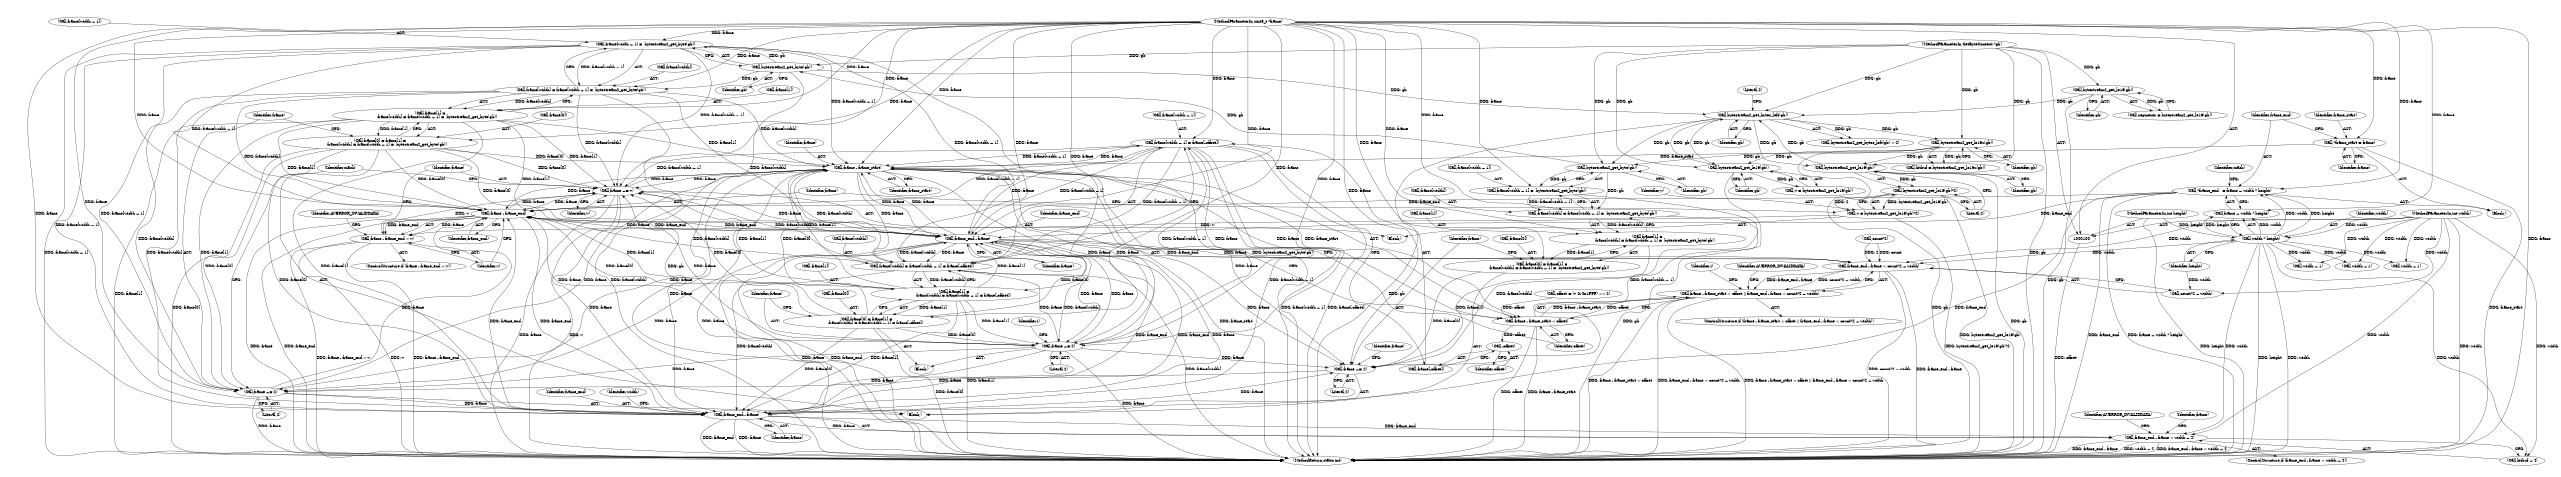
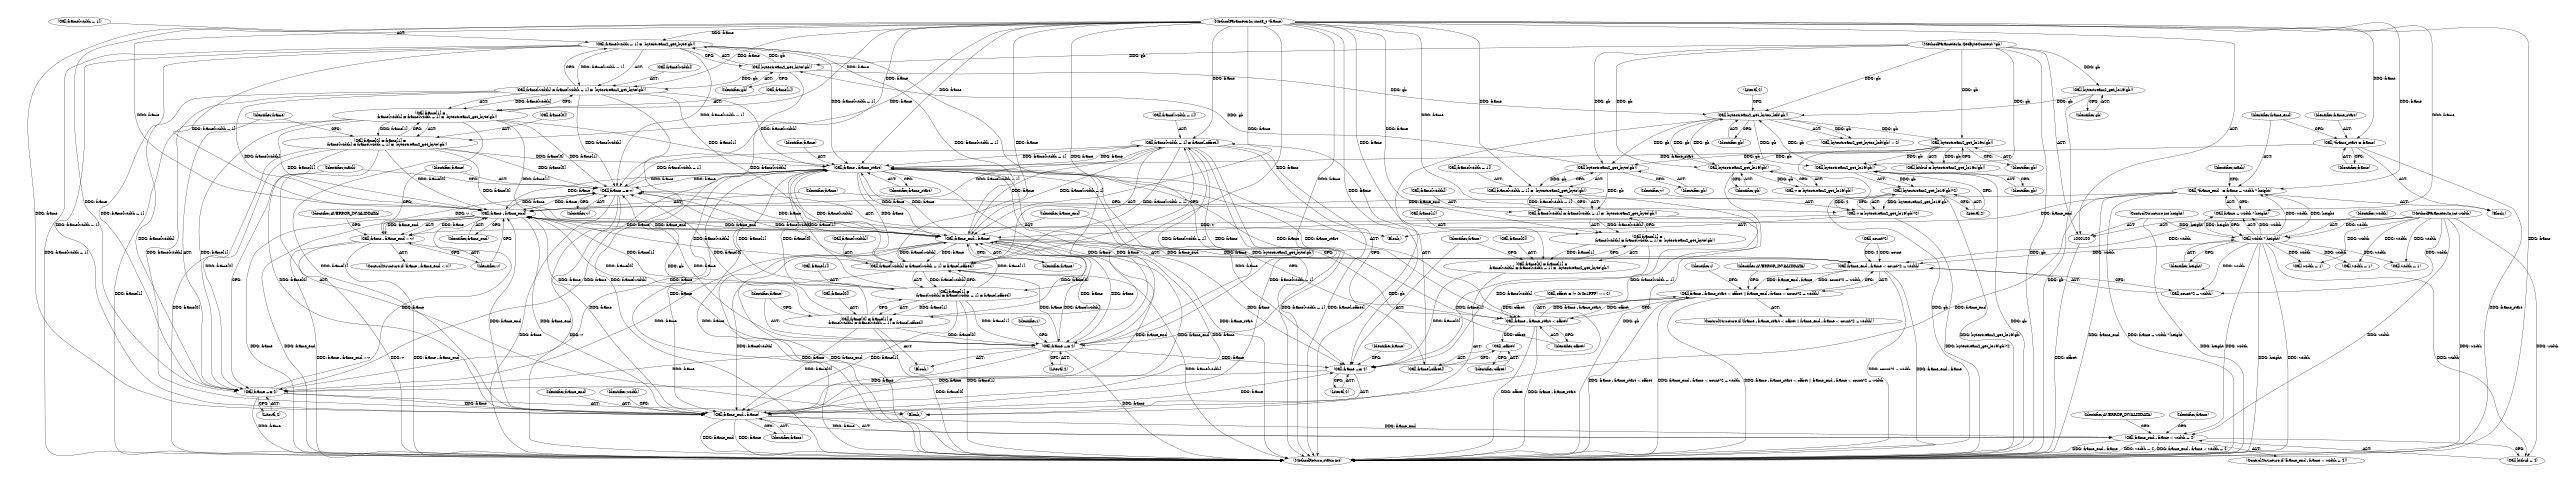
  digraph {
    n1 [label="(Call,frame[width + 1] = frame[-offset])"]
    n2 [label="(Call,frame - frame_start)"]
    n3 [label="(Call,frame += v)"]
    n4 [label="(Call,frame - frame_end)"]
    n5 [label="(Call,frame[width] = frame[width + 1] = frame[-offset])"]
    n6 [label="(Call,frame_end - frame)"]
    n7 [label="(Call,frame_end - frame)"]
    n8 [label="(Call,frame += 2)"]
    n9 [label="(Call,frame[-offset])"]
    n10 [label="(MethodReturn,static int)"]
    n11 [label="(Call,frame += 2)"]
    n12 [label="(Call,frame += 2)"]
    n13 [label="(Call,frame - frame_start < offset)"]
    n14 [label="(Identifier,frame_start)"]
    n15 [label="(Block,)"]
    n16 [label="(Identifier,v)"]
    n17 [label="(Call,frame - frame_end < v)"]
    n18 [label="(Identifier,frame_end)"]
    n19 [label="(Call,frame[1] =\n                frame[width] = frame[width + 1] = frame[-offset])"]
    n20 [label="(Call,frame_end - frame < count*2 + width)"]
    n21 [label="(Identifier,frame)"]
    n22 [label="(Call,frame_end - frame < width + 4)"]
    n23 [label="(Identifier,frame)"]
    n24 [label="(Block,)"]
    n25 [label="(Literal,2)"]
    n26 [label="(Call,-offset)"]
    n27 [label="(MethodParameterIn,uint8_t *frame)"]
    n28 [label="(Call,frame[width + 1] =  bytestream2_get_byte(gb))"]
    n29 [label="(Call,*frame_end   = frame + width * height)"]
    n30 [label="(Call,frame[width] = frame[width + 1] =  bytestream2_get_byte(gb))"]
    n31 [label="(Call,frame[1] =\n            frame[width] = frame[width + 1] =  bytestream2_get_byte(gb))"]
    n32 [label="(Call,frame[0] = frame[1] =\n                frame[width] = frame[width + 1] = frame[-offset])"]
    n33 [label="(Call,frame[0] = frame[1] =\n            frame[width] = frame[width + 1] =  bytestream2_get_byte(gb))"]
    n34 [label="(Call,frame[width + 1] =  bytestream2_get_byte(gb))"]
    n35 [label="(Call,frame[width] = frame[width + 1] =  bytestream2_get_byte(gb))"]
    n36 [label="(Call,frame[0] = frame[1] =\n             frame[width] = frame[width + 1] =  bytestream2_get_byte(gb))"]
    n37 [label="(Call,frame[1] =\n             frame[width] = frame[width + 1] =  bytestream2_get_byte(gb))"]
    n38 [label="(Call,*frame_start = frame)"]
    n39 [label="(Call,frame + width * height)"]
    1000100
    n41 [label="(Call,bytestream2_get_byte(gb))"]
    n42 [label="(Block,)"]
    n43 [label="(Block,)"]
    n44 [label="(Literal,2)"]
    n45 [label="(Literal,2)"]
    n46 [label="(Call,bytestream2_get_byte(gb))"]
    n47 [label="(Identifier,frame)"]
    n48 [label="(Call,width * height)"]
    n49 [label="(Call,frame - frame_start < offset || frame_end - frame < count*2 + width)"]
    n50 [label="(Identifier,offset)"]
    n51 [label="(ControlStructure,if (frame - frame_end < v))"]
    n52 [label="(Identifier,v)"]
    n53 [label="(Call,bytestream2_get_bytes_left(gb))"]
    n54 [label="(Identifier,gb)"]
    n55 [label="(Call,bytestream2_get_le16(gb))"]
    n56 [label="(Call,bytestream2_get_le16u(gb))"]
    n57 [label="(Call,bytestream2_get_le16(gb))"]
    n58 [label="(Identifier,gb)"]
    n59 [label="(Call,bytestream2_get_bytes_left(gb) < 2)"]
    n60 [label="(Identifier,gb)"]
    n61 [label="(Call,bytestream2_get_le16(gb)*2)"]
    n62 [label="(Identifier,gb)"]
    n63 [label="(Identifier,gb)"]
    n64 [label="(Call,bitbuf = bytestream2_get_le16u(gb))"]
    n65 [label="(Call,v = bytestream2_get_le16(gb))"]
    n66 [label="(Identifier,gb)"]
    n67 [label="(Call,v = bytestream2_get_le16(gb)*2)"]
    n68 [label="(Literal,2)"]
    n69 [label="(MethodParameterIn,GetByteContext *gb)"]
    n70 [label="(Call,bytestream2_get_le16(gb))"]
    n71 [label="(Identifier,gb)"]
-   n72 [label="(Call,segments = bytestream2_get_le16(gb))"]
    n73 [label="(Call,count*2 + width)"]
    n74 [label="(Call,bitbuf + 4)"]
    n75 [label="(ControlStructure,if (frame_end - frame < width + 4))"]
    n76 [label="(Call,width + 1)"]
    n77 [label="(Identifier,height)"]
    n78 [label="(Call,width + 1)"]
    n79 [label="(Call,width + 1)"]
    n80 [label="(MethodParameterIn,int width)"]
-   n81 [label="(MethodParameterIn,int height)"]
+   n81 [label="(ControlStructure,int height)"]
    n82 [label="(ControlStructure,if (frame - frame_start < offset || frame_end - frame < count*2 + width))"]
    n83 [label="(Identifier,offset)"]
    n84 [label="(Call,frame[0])"]
    n85 [label="(Identifier,width)"]
    n86 [label="(Identifier,v)"]
    n87 [label="(Identifier,AVERROR_INVALIDDATA)"]
    n88 [label="(Identifier,AVERROR_INVALIDDATA)"]
    n89 [label="(Identifier,mask)"]
    n90 [label="(Identifier,frame_end)"]
    n91 [label="(Call,frame[0])"]
    n92 [label="(Identifier,frame_end)"]
    n93 [label="(Literal,2)"]
    n94 [label="(Identifier,frame)"]
    n95 [label="(Call,frame[width])"]
    n96 [label="(Call,frame[1])"]
    n97 [label="(Call,frame[0])"]
    n98 [label="(Identifier,frame)"]
    n99 [label="(Call,frame[width + 1])"]
    n100 [label="(Identifier,i)"]
    n101 [label="(Call,frame[width + 1])"]
    n102 [label="(Call,offset = (v & 0x1FFF) << 2)"]
    n103 [label="(Identifier,frame)"]
    n104 [label="(Identifier,frame)"]
    n105 [label="(Call,frame[width + 1])"]
    n106 [label="(Identifier,frame)"]
    n107 [label="(Identifier,frame)"]
    n108 [label="(Identifier,i)"]
    n109 [label="(Identifier,AVERROR_INVALIDDATA)"]
    n110 [label="(Call,count*2)"]
    n111 [label="(Identifier,frame_end)"]
    n112 [label="(Call,frame[width])"]
    n113 [label="(Identifier,frame)"]
    n114 [label="(Identifier,mask)"]
    n115 [label="(Identifier,frame)"]
    n116 [label="(Identifier,width)"]
    n117 [label="(Identifier,frame_start)"]
    n118 [label="(Call,frame[1])"]
    n119 [label="(Call,frame[width])"]
    n120 [label="(Call,frame[1])"]
    n1 -> n2 [label="DDG: frame[width + 1]"]
    n1 -> n3 [label="DDG: frame[width + 1]"]
    n1 -> n4 [label="DDG: frame[width + 1]"]
    n1 -> n5 [label="AST: "]
    n1 -> n5 [label="DDG: frame[width + 1]"]
    n1 -> n6 [label="DDG: frame[width + 1]"]
    n1 -> n7 [label="DDG: frame[width + 1]"]
    n1 -> n8 [label="DDG: frame[width + 1]"]
    n1 -> n9 [label="CFG: "]
    n1 -> n10 [label="DDG: frame[-offset]"]
    n1 -> n10 [label="DDG: frame[width + 1]"]
    n2 -> n1 [label="DDG: frame"]
    n2 -> n3 [label="DDG: frame"]
    n2 -> n4 [label="DDG: frame"]
    n2 -> n5 [label="DDG: frame"]
    n2 -> n6 [label="DDG: frame"]
    n2 -> n7 [label="DDG: frame"]
    n2 -> n8 [label="DDG: frame"]
    n2 -> n10 [label="DDG: frame_start"]
    n2 -> n10 [label="DDG: frame"]
    n2 -> n11 [label="DDG: frame"]
    n2 -> n12 [label="DDG: frame"]
    n2 -> n13 [label="AST: "]
    n2 -> n13 [label="DDG: frame"]
    n2 -> n13 [label="DDG: frame_start"]
    n2 -> n14 [label="CFG: "]
    n3 -> n2 [label="DDG: frame"]
    n3 -> n4 [label="DDG: frame"]
    n3 -> n7 [label="DDG: frame"]
    n3 -> n10 [label="DDG: frame"]
    n3 -> n10 [label="DDG: v"]
    n3 -> n15 [label="AST: "]
    n3 -> n16 [label="CFG: "]
    n4 -> n3 [label="DDG: frame"]
    n4 -> n6 [label="DDG: frame_end"]
    n4 -> n7 [label="DDG: frame_end"]
    n4 -> n10 [label="DDG: frame"]
    n4 -> n10 [label="DDG: frame_end"]
    n4 -> n17 [label="AST: "]
    n4 -> n17 [label="DDG: frame"]
    n4 -> n17 [label="DDG: frame_end"]
    n4 -> n18 [label="CFG: "]
    n5 -> n1 [label="CFG: "]
    n5 -> n2 [label="DDG: frame[width]"]
    n5 -> n3 [label="DDG: frame[width]"]
    n5 -> n4 [label="DDG: frame[width]"]
    n5 -> n6 [label="DDG: frame[width]"]
    n5 -> n7 [label="DDG: frame[width]"]
    n5 -> n8 [label="DDG: frame[width]"]
    n5 -> n10 [label="DDG: frame[width]"]
    n5 -> n19 [label="AST: "]
    n5 -> n19 [label="DDG: frame[width]"]
    n6 -> n1 [label="DDG: frame"]
    n6 -> n2 [label="DDG: frame"]
    n6 -> n3 [label="DDG: frame"]
    n6 -> n4 [label="DDG: frame"]
    n6 -> n4 [label="DDG: frame_end"]
    n6 -> n5 [label="DDG: frame"]
    n6 -> n7 [label="DDG: frame_end"]
    n6 -> n7 [label="DDG: frame"]
    n6 -> n8 [label="DDG: frame"]
    n6 -> n10 [label="DDG: frame"]
    n6 -> n10 [label="DDG: frame_end"]
    n6 -> n11 [label="DDG: frame"]
    n6 -> n12 [label="DDG: frame"]
    n6 -> n20 [label="AST: "]
    n6 -> n20 [label="DDG: frame_end"]
    n6 -> n20 [label="DDG: frame"]
    n6 -> n21 [label="CFG: "]
    n7 -> n4 [label="DDG: frame_end"]
    n7 -> n6 [label="DDG: frame_end"]
    n7 -> n10 [label="DDG: frame"]
    n7 -> n10 [label="DDG: frame_end"]
    n7 -> n12 [label="DDG: frame"]
    n7 -> n22 [label="AST: "]
    n7 -> n22 [label="DDG: frame_end"]
    n7 -> n22 [label="DDG: frame"]
    n7 -> n23 [label="CFG: "]
    n8 -> n1 [label="DDG: frame"]
    n8 -> n2 [label="DDG: frame"]
    n8 -> n3 [label="DDG: frame"]
    n8 -> n4 [label="DDG: frame"]
    n8 -> n5 [label="DDG: frame"]
    n8 -> n6 [label="DDG: frame"]
    n8 -> n7 [label="DDG: frame"]
    n8 -> n10 [label="DDG: frame"]
    n8 -> n11 [label="DDG: frame"]
    n8 -> n12 [label="DDG: frame"]
    n8 -> n24 [label="AST: "]
    n8 -> n25 [label="CFG: "]
    n9 -> n1 [label="AST: "]
    n9 -> n26 [label="CFG: "]
    n11 -> n2 [label="DDG: frame"]
    n11 -> n4 [label="DDG: frame"]
    n11 -> n7 [label="DDG: frame"]
    n11 -> n10 [label="DDG: frame"]
    n11 -> n43 [label="AST: "]
    n11 -> n44 [label="CFG: "]
    n12 -> n11 [label="DDG: frame"]
    n12 -> n43 [label="AST: "]
    n12 -> n45 [label="CFG: "]
    n13 -> n10 [label="DDG: frame - frame_start"]
    n13 -> n10 [label="DDG: offset"]
    n13 -> n26 [label="DDG: offset"]
    n13 -> n49 [label="AST: "]
    n13 -> n49 [label="DDG: frame - frame_start"]
    n13 -> n49 [label="DDG: offset"]
    n13 -> n50 [label="CFG: "]
    n14 -> n2 [label="AST: "]
    n16 -> n3 [label="AST: "]
    n17 -> n3 [label="DDG: v"]
    n17 -> n10 [label="DDG: frame - frame_end < v"]
    n17 -> n10 [label="DDG: v"]
    n17 -> n10 [label="DDG: frame - frame_end"]
    n17 -> n51 [label="AST: "]
    n17 -> n52 [label="CFG: "]
    n18 -> n4 [label="AST: "]
    n19 -> n2 [label="DDG: frame[1]"]
    n19 -> n3 [label="DDG: frame[1]"]
    n19 -> n4 [label="DDG: frame[1]"]
    n19 -> n5 [label="CFG: "]
    n19 -> n6 [label="DDG: frame[1]"]
    n19 -> n7 [label="DDG: frame[1]"]
    n19 -> n8 [label="DDG: frame[1]"]
    n19 -> n10 [label="DDG: frame[1]"]
    n19 -> n32 [label="AST: "]
    n19 -> n32 [label="DDG: frame[1]"]
    n20 -> n10 [label="DDG: count*2 + width"]
    n20 -> n10 [label="DDG: frame_end - frame"]
    n20 -> n49 [label="AST: "]
    n20 -> n49 [label="DDG: frame_end - frame"]
    n20 -> n49 [label="DDG: count*2 + width"]
    n20 -> n73 [label="CFG: "]
    n21 -> n6 [label="AST: "]
    n22 -> n10 [label="DDG: frame_end - frame"]
    n22 -> n10 [label="DDG: width + 4"]
    n22 -> n10 [label="DDG: frame_end - frame < width + 4"]
    n22 -> n74 [label="CFG: "]
    n22 -> n75 [label="AST: "]
    n23 -> n7 [label="AST: "]
    n25 -> n8 [label="AST: "]
    n26 -> n9 [label="AST: "]
    n26 -> n83 [label="CFG: "]
    n27 -> n1 [label="DDG: frame"]
    n27 -> n2 [label="DDG: frame"]
    n27 -> n3 [label="DDG: frame"]
    n27 -> n4 [label="DDG: frame"]
    n27 -> n5 [label="DDG: frame"]
    n27 -> n6 [label="DDG: frame"]
    n27 -> n7 [label="DDG: frame"]
    n27 -> n8 [label="DDG: frame"]
    n27 -> n10 [label="DDG: frame"]
    n27 -> n11 [label="DDG: frame"]
    n27 -> n12 [label="DDG: frame"]
    n27 -> n19 [label="DDG: frame"]
    n27 -> n28 [label="DDG: frame"]
    n27 -> n29 [label="DDG: frame"]
    n27 -> n30 [label="DDG: frame"]
    n27 -> n31 [label="DDG: frame"]
    n27 -> n32 [label="DDG: frame"]
    n27 -> n33 [label="DDG: frame"]
    n27 -> n34 [label="DDG: frame"]
    n27 -> n35 [label="DDG: frame"]
    n27 -> n36 [label="DDG: frame"]
    n27 -> n37 [label="DDG: frame"]
    n27 -> n38 [label="DDG: frame"]
    n27 -> n39 [label="DDG: frame"]
    n27 -> 1000100 [label="AST: "]
    n28 -> n2 [label="DDG: frame[width + 1]"]
    n28 -> n3 [label="DDG: frame[width + 1]"]
    n28 -> n4 [label="DDG: frame[width + 1]"]
    n28 -> n6 [label="DDG: frame[width + 1]"]
    n28 -> n7 [label="DDG: frame[width + 1]"]
    n28 -> n10 [label="DDG: frame[width + 1]"]
    n28 -> n10 [label="DDG: bytestream2_get_byte(gb)"]
    n28 -> n11 [label="DDG: frame[width + 1]"]
    n28 -> n30 [label="AST: "]
    n28 -> n30 [label="DDG: frame[width + 1]"]
    n28 -> n41 [label="CFG: "]
    n29 -> n4 [label="DDG: frame_end"]
    n29 -> n6 [label="DDG: frame_end"]
    n29 -> n7 [label="DDG: frame_end"]
    n29 -> n10 [label="DDG: frame_end"]
    n29 -> n10 [label="DDG: frame + width * height"]
    n29 -> n39 [label="CFG: "]
    n29 -> n42 [label="AST: "]
    n30 -> n2 [label="DDG: frame[width]"]
    n30 -> n3 [label="DDG: frame[width]"]
    n30 -> n4 [label="DDG: frame[width]"]
    n30 -> n6 [label="DDG: frame[width]"]
    n30 -> n7 [label="DDG: frame[width]"]
    n30 -> n10 [label="DDG: frame[width]"]
    n30 -> n11 [label="DDG: frame[width]"]
    n30 -> n28 [label="CFG: "]
    n30 -> n31 [label="AST: "]
    n30 -> n31 [label="DDG: frame[width]"]
    n31 -> n2 [label="DDG: frame[1]"]
    n31 -> n3 [label="DDG: frame[1]"]
    n31 -> n4 [label="DDG: frame[1]"]
    n31 -> n6 [label="DDG: frame[1]"]
    n31 -> n7 [label="DDG: frame[1]"]
    n31 -> n10 [label="DDG: frame[1]"]
    n31 -> n11 [label="DDG: frame[1]"]
    n31 -> n30 [label="CFG: "]
    n31 -> n33 [label="AST: "]
    n31 -> n33 [label="DDG: frame[1]"]
    n32 -> n2 [label="DDG: frame[0]"]
    n32 -> n3 [label="DDG: frame[0]"]
    n32 -> n4 [label="DDG: frame[0]"]
    n32 -> n6 [label="DDG: frame[0]"]
    n32 -> n7 [label="DDG: frame[0]"]
    n32 -> n8 [label="DDG: frame[0]"]
    n32 -> n10 [label="DDG: frame[0]"]
    n32 -> n19 [label="CFG: "]
    n32 -> n24 [label="AST: "]
    n33 -> n2 [label="DDG: frame[0]"]
    n33 -> n3 [label="DDG: frame[0]"]
    n33 -> n4 [label="DDG: frame[0]"]
    n33 -> n6 [label="DDG: frame[0]"]
    n33 -> n7 [label="DDG: frame[0]"]
    n33 -> n10 [label="DDG: frame[0]"]
    n33 -> n11 [label="DDG: frame[0]"]
    n33 -> n31 [label="CFG: "]
    n33 -> n43 [label="AST: "]
    n34 -> n12 [label="DDG: frame[width + 1]"]
    n34 -> n35 [label="AST: "]
    n34 -> n35 [label="DDG: frame[width + 1]"]
    n34 -> n46 [label="CFG: "]
    n35 -> n12 [label="DDG: frame[width]"]
    n35 -> n34 [label="CFG: "]
    n35 -> n37 [label="AST: "]
    n35 -> n37 [label="DDG: frame[width]"]
    n36 -> n12 [label="DDG: frame[0]"]
    n36 -> n37 [label="CFG: "]
    n36 -> n43 [label="AST: "]
    n37 -> n12 [label="DDG: frame[1]"]
    n37 -> n35 [label="CFG: "]
    n37 -> n36 [label="AST: "]
    n37 -> n36 [label="DDG: frame[1]"]
    n38 -> n2 [label="DDG: frame_start"]
    n38 -> n10 [label="DDG: frame_start"]
    n38 -> n42 [label="AST: "]
    n38 -> n47 [label="CFG: "]
    n39 -> n29 [label="AST: "]
    n39 -> n48 [label="CFG: "]
    1000100 -> n10 [label="DDG: offset"]
    n41 -> n10 [label="DDG: gb"]
    n41 -> n28 [label="AST: "]
    n41 -> n28 [label="DDG: gb"]
    n41 -> n30 [label="DDG: gb"]
    n41 -> n53 [label="DDG: gb"]
    n41 -> n54 [label="CFG: "]
    n44 -> n11 [label="AST: "]
    n45 -> n12 [label="AST: "]
    n46 -> n34 [label="AST: "]
    n46 -> n34 [label="DDG: gb"]
    n46 -> n35 [label="DDG: gb"]
    n46 -> n41 [label="DDG: gb"]
    n46 -> n60 [label="CFG: "]
    n47 -> n38 [label="AST: "]
    n48 -> n10 [label="DDG: height"]
    n48 -> n10 [label="DDG: width"]
    n48 -> n20 [label="DDG: width"]
    n48 -> n22 [label="DDG: width"]
    n48 -> n29 [label="DDG: width"]
    n48 -> n29 [label="DDG: height"]
    n48 -> n39 [label="AST: "]
    n48 -> n39 [label="DDG: width"]
    n48 -> n39 [label="DDG: height"]
-   n77 -> n73 [label="DDG: width"]
+   n48 -> n73 [label="DDG: width"]
    n48 -> n74 [label="DDG: width"]
    n48 -> n76 [label="DDG: width"]
    n48 -> n77 [label="CFG: "]
    n48 -> n78 [label="DDG: width"]
    n48 -> n79 [label="DDG: width"]
    n49 -> n10 [label="DDG: frame - frame_start < offset"]
    n49 -> n10 [label="DDG: frame_end - frame < count*2 + width"]
    n49 -> n10 [label="DDG: frame - frame_start < offset || frame_end - frame < count*2 + width"]
    n49 -> n13 [label="CFG: "]
    n49 -> n20 [label="CFG: "]
    n49 -> n82 [label="AST: "]
    n50 -> n2 [label="CFG: "]
    n50 -> n13 [label="AST: "]
    n52 -> n4 [label="CFG: "]
    n52 -> n17 [label="AST: "]
    n53 -> n10 [label="DDG: gb"]
    n53 -> n46 [label="DDG: gb"]
    n53 -> n55 [label="DDG: gb"]
    n53 -> n56 [label="DDG: gb"]
    n53 -> n57 [label="DDG: gb"]
    n53 -> n58 [label="CFG: "]
    n53 -> n59 [label="AST: "]
    n53 -> n59 [label="DDG: gb"]
    n54 -> n41 [label="AST: "]
    n55 -> n10 [label="DDG: gb"]
    n55 -> n53 [label="DDG: gb"]
    n55 -> n61 [label="AST: "]
    n55 -> n61 [label="DDG: gb"]
    n55 -> n62 [label="CFG: "]
    n56 -> n10 [label="DDG: gb"]
    n56 -> n46 [label="DDG: gb"]
    n56 -> n55 [label="DDG: gb"]
    n56 -> n57 [label="DDG: gb"]
    n56 -> n63 [label="CFG: "]
    n56 -> n64 [label="AST: "]
    n56 -> n64 [label="DDG: gb"]
    n57 -> n10 [label="DDG: gb"]
    n57 -> n53 [label="DDG: gb"]
    n57 -> n65 [label="AST: "]
    n57 -> n65 [label="DDG: gb"]
    n57 -> n66 [label="CFG: "]
    n58 -> n53 [label="AST: "]
    n60 -> n46 [label="AST: "]
    n61 -> n10 [label="DDG: bytestream2_get_le16(gb)"]
    n61 -> n67 [label="AST: "]
    n61 -> n67 [label="DDG: bytestream2_get_le16(gb)"]
    n61 -> n67 [label="DDG: 2"]
    n61 -> n68 [label="CFG: "]
    n62 -> n55 [label="AST: "]
    n63 -> n56 [label="AST: "]
    n64 -> n56 [label="CFG: "]
    n65 -> n57 [label="CFG: "]
    n66 -> n57 [label="AST: "]
    n67 -> n10 [label="DDG: bytestream2_get_le16(gb)*2"]
    n67 -> n15 [label="AST: "]
    n67 -> n17 [label="DDG: v"]
    n67 -> n61 [label="CFG: "]
    n68 -> n55 [label="CFG: "]
    n68 -> n61 [label="AST: "]
    n69 -> n10 [label="DDG: gb"]
    n69 -> 1000100 [label="AST: "]
    n69 -> n41 [label="DDG: gb"]
    n69 -> n46 [label="DDG: gb"]
    n69 -> n53 [label="DDG: gb"]
    n69 -> n55 [label="DDG: gb"]
    n69 -> n56 [label="DDG: gb"]
    n69 -> n57 [label="DDG: gb"]
    n69 -> n70 [label="DDG: gb"]
    n70 -> n10 [label="DDG: gb"]
    n70 -> n53 [label="DDG: gb"]
    n70 -> n71 [label="CFG: "]
-   n70 -> n72 [label="AST: "]
-   n70 -> n72 [label="DDG: gb"]
    n71 -> n70 [label="AST: "]
-   n72 -> n70 [label="CFG: "]
    n73 -> n20 [label="AST: "]
    n74 -> n22 [label="AST: "]
    n77 -> n48 [label="AST: "]
    n80 -> n10 [label="DDG: width"]
    n80 -> n20 [label="DDG: width"]
    n80 -> n22 [label="DDG: width"]
    n80 -> 1000100 [label="AST: "]
    n80 -> n48 [label="DDG: width"]
    n80 -> n73 [label="DDG: width"]
    n80 -> n74 [label="DDG: width"]
    n80 -> n76 [label="DDG: width"]
    n80 -> n78 [label="DDG: width"]
    n80 -> n79 [label="DDG: width"]
    n81 -> n10 [label="DDG: height"]
    n81 -> 1000100 [label="AST: "]
    n81 -> n48 [label="DDG: height"]
    n83 -> n26 [label="AST: "]
    n84 -> n36 [label="AST: "]
    n85 -> n48 [label="AST: "]
    n86 -> n67 [label="AST: "]
    n87 -> n22 [label="CFG: "]
    n88 -> n17 [label="CFG: "]
    n89 -> n3 [label="CFG: "]
    n89 -> n11 [label="CFG: "]
    n90 -> n7 [label="AST: "]
    n91 -> n33 [label="AST: "]
    n92 -> n6 [label="AST: "]
    n92 -> n13 [label="CFG: "]
    n93 -> n53 [label="CFG: "]
    n94 -> n22 [label="CFG: "]
    n95 -> n35 [label="AST: "]
    n96 -> n37 [label="AST: "]
    n97 -> n32 [label="AST: "]
    n98 -> n12 [label="AST: "]
    n98 -> n36 [label="CFG: "]
    n99 -> n34 [label="AST: "]
    n100 -> n49 [label="CFG: "]
    n101 -> n28 [label="AST: "]
    n102 -> n13 [label="DDG: offset"]
    n103 -> n3 [label="AST: "]
    n103 -> n17 [label="CFG: "]
    n104 -> n12 [label="CFG: "]
    n105 -> n1 [label="AST: "]
    n106 -> n2 [label="AST: "]
    n107 -> n11 [label="AST: "]
    n107 -> n33 [label="CFG: "]
    n108 -> n8 [label="CFG: "]
    n109 -> n49 [label="CFG: "]
    n110 -> n20 [label="DDG: count"]
    n110 -> n20 [label="DDG: 2"]
    n111 -> n29 [label="AST: "]
    n111 -> n38 [label="CFG: "]
    n112 -> n5 [label="AST: "]
    n113 -> n4 [label="AST: "]
    n113 -> n67 [label="CFG: "]
    n114 -> n29 [label="CFG: "]
    n115 -> n8 [label="AST: "]
    n115 -> n32 [label="CFG: "]
    n116 -> n7 [label="CFG: "]
    n117 -> n38 [label="AST: "]
    n118 -> n19 [label="AST: "]
    n119 -> n30 [label="AST: "]
    n120 -> n31 [label="AST: "]
  }
